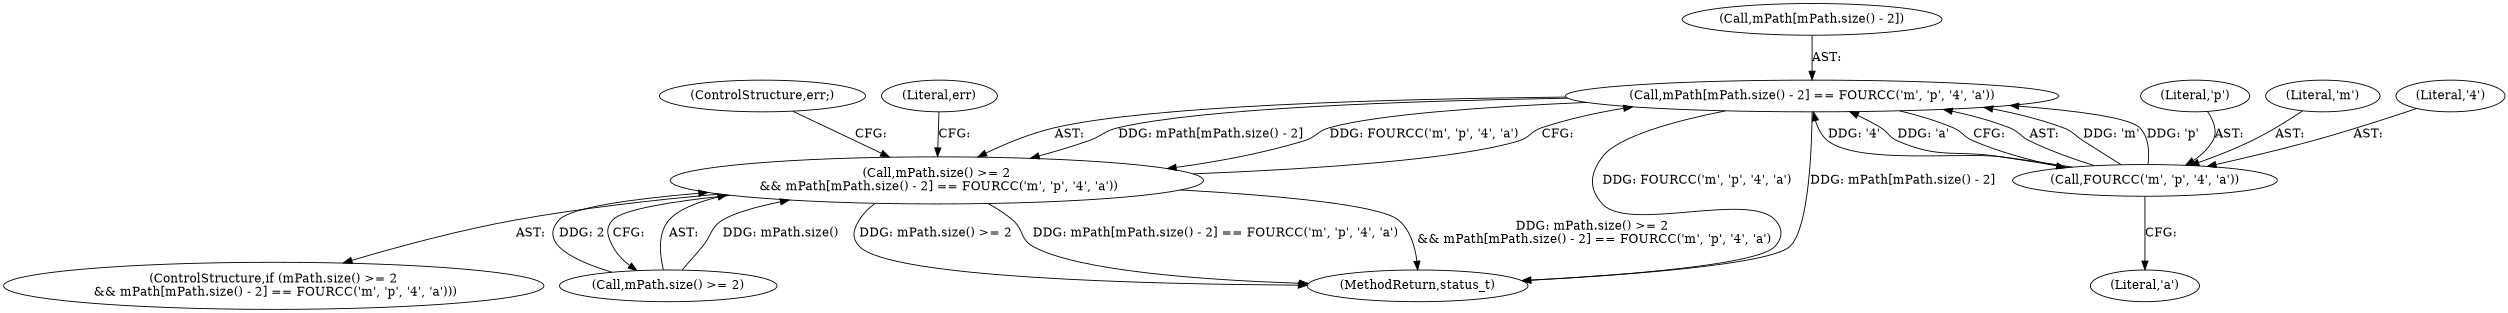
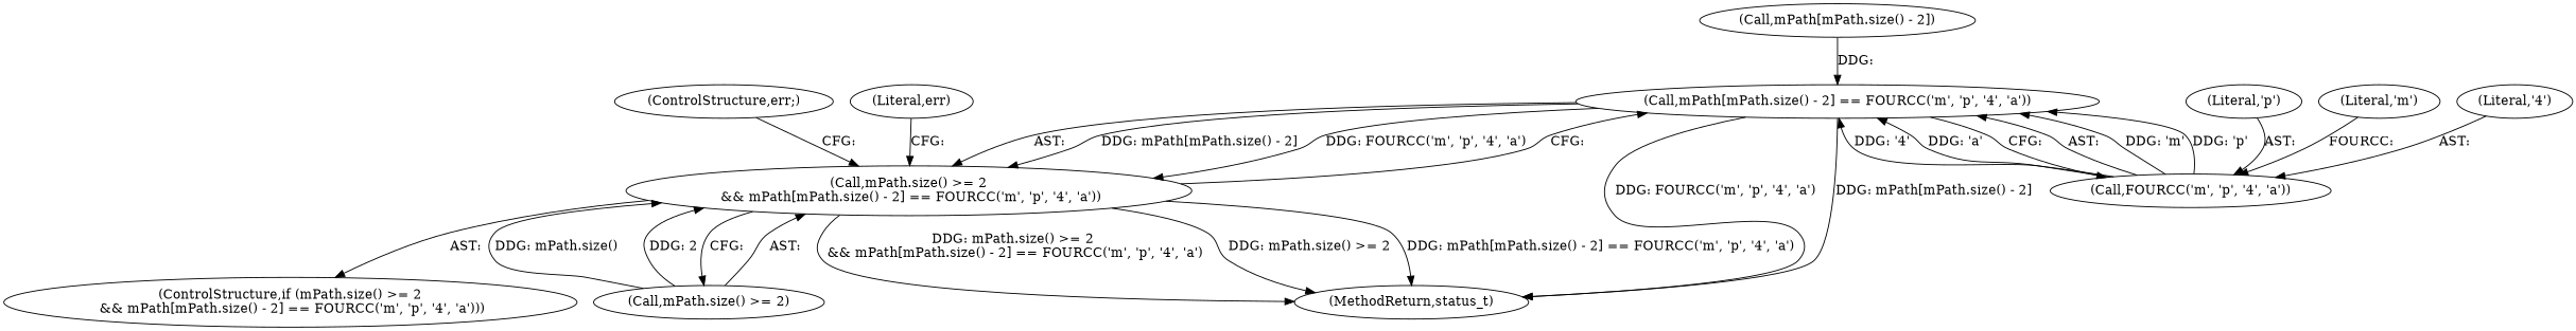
  digraph {
    n1 [label="(Call,mPath[mPath.size() - 2] == FOURCC('m', 'p', '4', 'a'))"]
    n2 [label="(Call,FOURCC('m', 'p', '4', 'a'))"]
    n3 [label="(Call,mPath.size() >= 2\n && mPath[mPath.size() - 2] == FOURCC('m', 'p', '4', 'a'))"]
    n4 [label="(MethodReturn,status_t)"]
-   n5 [label="(Literal,'a')"]
    n6 [label="(ControlStructure,if (mPath.size() >= 2\n && mPath[mPath.size() - 2] == FOURCC('m', 'p', '4', 'a')))"]
    n7 [label="(Call,mPath.size() >= 2)"]
    n8 [label="(Literal,'p')"]
    n9 [label="(ControlStructure,err;)"]
    n10 [label="(Literal,'m')"]
    n11 [label="(Literal,'4')"]
    n12 [label="(Literal,err)"]
    n13 [label="(Call,mPath[mPath.size() - 2])"]
    n1 -> n2 [label="CFG: "]
    n1 -> n3 [label="AST: "]
    n1 -> n3 [label="DDG: mPath[mPath.size() - 2]"]
    n1 -> n3 [label="DDG: FOURCC('m', 'p', '4', 'a')"]
    n1 -> n4 [label="DDG: FOURCC('m', 'p', '4', 'a')"]
    n1 -> n4 [label="DDG: mPath[mPath.size() - 2]"]
    n2 -> n1 [label="AST: "]
    n2 -> n1 [label="DDG: 'm'"]
    n2 -> n1 [label="DDG: 'p'"]
    n2 -> n1 [label="DDG: '4'"]
    n2 -> n1 [label="DDG: 'a'"]
-   n2 -> n5 [label="CFG: "]
    n3 -> n1 [label="CFG: "]
    n3 -> n4 [label="DDG: mPath.size() >= 2"]
    n3 -> n4 [label="DDG: mPath[mPath.size() - 2] == FOURCC('m', 'p', '4', 'a')"]
    n3 -> n4 [label="DDG: mPath.size() >= 2\n && mPath[mPath.size() - 2] == FOURCC('m', 'p', '4', 'a')"]
    n3 -> n6 [label="AST: "]
    n3 -> n7 [label="CFG: "]
    n7 -> n3 [label="AST: "]
    n7 -> n3 [label="DDG: mPath.size()"]
    n7 -> n3 [label="DDG: 2"]
    n8 -> n2 [label="AST: "]
    n9 -> n3 [label="CFG: "]
-   n10 -> n2 [label="AST: "]
+   n10 -> n2 [label="FOURCC: "]
    n11 -> n2 [label="AST: "]
    n12 -> n3 [label="CFG: "]
-   n13 -> n1 [label="AST: "]
+   n13 -> n1 [label="DDG: "]
  }
